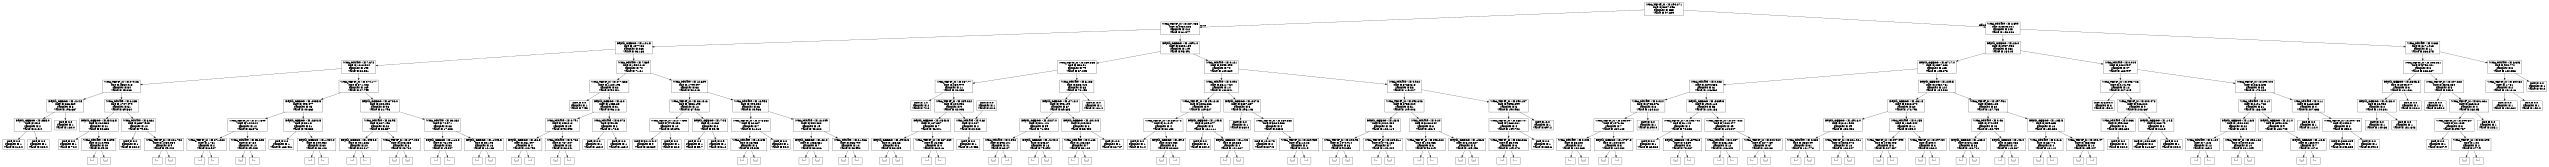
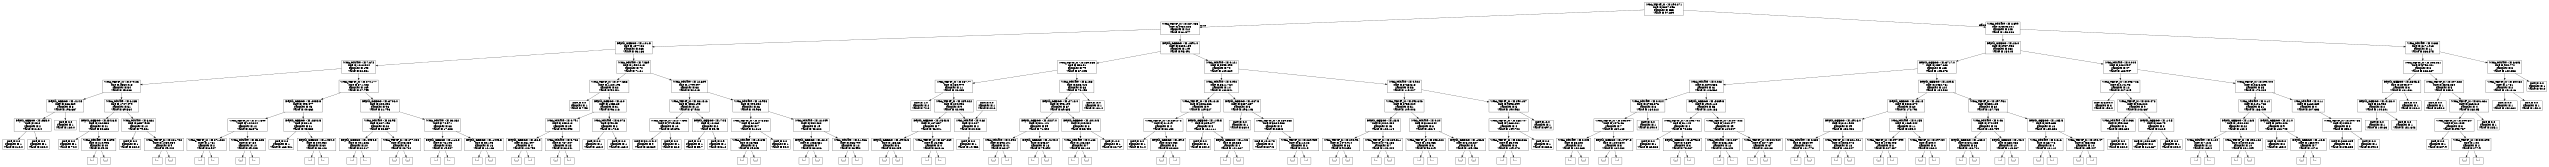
  digraph {
    node [shape=box]
    n1 [label="WOA_TEMP_K <= 294.271\nmse = 5387.396\nsamples = 655\nvalue = 97.809"]
    n2 [label="WOA_TEMP_K <= 287.433\nmse = 2982.823\nsamples = 412\nvalue = 61.577"]
    n3 [label="WOA_Nitrate <= 2.399\nmse = 3543.201\nsamples = 243\nvalue = 158.386"]
    n4 [label="Depth_GEBCO <= -101.5\nmse = 1577.36\nsamples = 263\nvalue = 43.183"]
    n5 [label="Depth_GEBCO <= -1591.0\nmse = 3800.159\nsamples = 149\nvalue = 95.491"]
    n6 [label="Depth_GEBCO <= -26.0\nmse = 2987.958\nsamples = 232\nvalue = 154.44"]
    n7 [label="WOA_Nitrate <= 4.663\nmse = 8171.913\nsamples = 11\nvalue = 233.575"]
    n8 [label="WOA_Nitrate <= 7.672\nmse = 1018.504\nsamples = 193\nvalue = 32.531"]
    n9 [label="WOA_Nitrate <= 7.569\nmse = 1954.815\nsamples = 70\nvalue = 71.81"]
    n10 [label="WOA_TEMP_K <= 289.365\nmse = 556.51\nsamples = 79\nvalue = 67.245"]
    n11 [label="WOA_Nitrate <= 0.121\nmse = 5595.495\nsamples = 70\nvalue = 129.889"]
    n12 [label="WOA_TEMP_K <= 279.25\nmse = 2550.018\nsamples = 54\nvalue = 45.383"]
    n13 [label="WOA_TEMP_K <= 274.177\nmse = 371.428\nsamples = 139\nvalue = 27.799"]
    n14 [label="WOA_TEMP_K <= 277.555\nmse = 1180.195\nsamples = 32\nvalue = 94.421"]
    n15 [label="WOA_Nitrate <= 12.609\nmse = 1799.097\nsamples = 38\nvalue = 52.215"]
    n16 [label="Depth_GEBCO <= -414.5\nmse = 688.889\nsamples = 3\nvalue = 196.667"]
    n17 [label="WOA_Nitrate <= 6.285\nmse = 1707.479\nsamples = 51\nvalue = 39.564"]
    n18 [label="Depth_GEBCO <= -3055.5\nmse = 495.477\nsamples = 43\nvalue = 40.662"]
    n19 [label="Depth_GEBCO <= -3706.0\nmse = 200.296\nsamples = 96\nvalue = 21.796"]
    n20 [label="Depth_GEBCO <= -535.0\nmse = 25.0\nsamples = 2\nvalue = 215.0"]
    n21 [label="mse = 0.0\nsamples = 1\nvalue = 160.0"]
    n22 [label="Depth_GEBCO <= -5416.5\nmse = 264.538\nsamples = 41\nvalue = 30.823"]
    n23 [label="WOA_Nitrate <= 6.661\nmse = 6357.925\nsamples = 10\nvalue = 79.521"]
    n24 [label="mse = 0.0\nsamples = 1\nvalue = 210.0"]
    n25 [label="mse = 0.0\nsamples = 1\nvalue = 220.0"]
    n26 [label="mse = 0.0\nsamples = 1\nvalue = 74.0"]
    n27 [label="WOA_Nitrate <= 5.893\nmse = 210.995\nsamples = 40\nvalue = 29.43"]
    n28 [label="mse = 0.0\nsamples = 1\nvalue = 260.0"]
    n29 [label="WOA_TEMP_K <= 281.722\nmse = 1084.034\nsamples = 9\nvalue = 49.442"]
    n30 [label="(...)"]
    n31 [label="(...)"]
    n32 [label="(...)"]
    n33 [label="(...)"]
    n34 [label="WOA_TEMP_K <= 271.599\nmse = 124.324\nsamples = 12\nvalue = 26.576"]
    n35 [label="Depth_GEBCO <= -2802.5\nmse = 531.5\nsamples = 31\nvalue = 45.538"]
    n36 [label="WOA_Nitrate <= 23.95\nmse = 387.193\nsamples = 28\nvalue = 33.507"]
    n37 [label="WOA_Nitrate <= 23.262\nmse = 74.571\nsamples = 68\nvalue = 17.823"]
    n38 [label="WOA_TEMP_K <= 271.282\nmse = 1.731\nsamples = 2\nvalue = 3.947"]
    n39 [label="WOA_Nitrate <= 25.225\nmse = 67.64\nsamples = 10\nvalue = 29.405"]
    n40 [label="mse = 0.0\nsamples = 1\nvalue = 168.421"]
    n41 [label="Depth_GEBCO <= -1434.0\nmse = 240.032\nsamples = 30\nvalue = 43.128"]
    n42 [label="(...)"]
    n43 [label="(...)"]
    n44 [label="(...)"]
    n45 [label="(...)"]
    n46 [label="(...)"]
    n47 [label="(...)"]
    n48 [label="Depth_GEBCO <= -4454.5\nmse = 401.326\nsamples = 20\nvalue = 30.317"]
    n49 [label="WOA_TEMP_K <= 277.038\nmse = 203.256\nsamples = 8\nvalue = 43.784"]
    n50 [label="Depth_GEBCO <= -118.5\nmse = 75.193\nsamples = 52\nvalue = 19.547"]
    n51 [label="Depth_GEBCO <= -1445.5\nmse = 30.195\nsamples = 16\nvalue = 12.123"]
    n52 [label="(...)"]
    n53 [label="(...)"]
    n54 [label="(...)"]
    n55 [label="(...)"]
    n56 [label="(...)"]
    n57 [label="(...)"]
    n58 [label="(...)"]
    n59 [label="(...)"]
    n60 [label="mse = 0.0\nsamples = 1\nvalue = 7.95"]
    n61 [label="Depth_GEBCO <= -8.0\nmse = 1053.85\nsamples = 31\nvalue = 96.116"]
    n62 [label="WOA_TEMP_K <= 281.516\nmse = 4252.195\nsamples = 12\nvalue = 67.928"]
    n63 [label="WOA_Nitrate <= 16.958\nmse = 494.852\nsamples = 26\nvalue = 44.933"]
    n64 [label="WOA_Nitrate <= 0.791\nmse = 845.318\nsamples = 29\nvalue = 92.998"]
    n65 [label="WOA_Nitrate <= 3.078\nmse = 90.25\nsamples = 2\nvalue = 172.5"]
    n66 [label="Depth_GEBCO <= -58.5\nmse = 251.497\nsamples = 4\nvalue = 122.795"]
    n67 [label="WOA_Nitrate <= 5.768\nmse = 787.007\nsamples = 25\nvalue = 88.841"]
    n68 [label="mse = 0.0\nsamples = 1\nvalue = 182.0"]
    n69 [label="mse = 0.0\nsamples = 1\nvalue = 163.0"]
    n70 [label="(...)"]
    n71 [label="(...)"]
    n72 [label="(...)"]
    n73 [label="(...)"]
    n74 [label="WOA_TEMP_K <= 277.392\nmse = 4729.856\nsamples = 10\nvalue = 69.396"]
    n75 [label="Depth_GEBCO <= -74.5\nmse = 18.062\nsamples = 2\nvalue = 55.45"]
    n76 [label="WOA_TEMP_K <= 276.552\nmse = 62.627\nsamples = 7\nvalue = 31.818"]
    n77 [label="WOA_Nitrate <= 18.449\nmse = 554.433\nsamples = 19\nvalue = 48.622"]
    n78 [label="mse = 5014.414\nsamples = 9\nvalue = 68.589"]
    n79 [label="mse = 0.0\nsamples = 1\nvalue = 82.3"]
    n80 [label="mse = 0.0\nsamples = 1\nvalue = 59.7"]
    n81 [label="mse = 0.9\nsamples = 1\nvalue = 51.2"]
    n82 [label="WOA_Nitrate <= 15.643\nmse = 23.965\nsamples = 6\nvalue = 29.545"]
    n83 [label="mse = 0.0\nsamples = 1\nvalue = 50.0"]
    n84 [label="Depth_GEBCO <= -62.0\nmse = 1058.351\nsamples = 7\nvalue = 58.806"]
    n85 [label="WOA_Nitrate <= 21.966\nmse = 256.799\nsamples = 12\nvalue = 43.992"]
    n86 [label="(...)"]
    n87 [label="(...)"]
    n88 [label="(...)"]
    n89 [label="(...)"]
    n90 [label="(...)"]
    n91 [label="(...)"]
    n92 [label="WOA_TEMP_K <= 287.77\nmse = 280.979\nsamples = 11\nvalue = 46.005"]
    n93 [label="WOA_Nitrate <= 6.133\nmse = 523.413\nsamples = 68\nvalue = 70.195"]
    n94 [label="WOA_Nitrate <= 0.092\nmse = 8611.764\nsamples = 14\nvalue = 182.541"]
    n95 [label="WOA_Nitrate <= 4.922\nmse = 3768.518\nsamples = 56\nvalue = 115.227"]
    n96 [label="mse = 1.0\nsamples = 2\nvalue = 72.0"]
    n97 [label="WOA_TEMP_K <= 289.022\nmse = 204.096\nsamples = 9\nvalue = 42.005"]
    n98 [label="Depth_GEBCO <= -2713.0\nmse = 493.199\nsamples = 67\nvalue = 69.625"]
    n99 [label="mse = -0.0\nsamples = 1\nvalue = 131.2"]
    n100 [label="Depth_GEBCO <= -4842.5\nmse = 137.357\nsamples = 7\nvalue = 46.001"]
    n101 [label="WOA_Nitrate <= 0.62\nmse = 0.327\nsamples = 2\nvalue = 20.028"]
    n102 [label="Depth_GEBCO <= -4948.5\nmse = 153.66\nsamples = 3\nvalue = 52.239"]
    n103 [label="WOA_TEMP_K <= 287.839\nmse = 15.065\nsamples = 4\nvalue = 38.516"]
    n104 [label="mse = 0.0\nsamples = 1\nvalue = 19.456"]
    n105 [label="(...)"]
    n106 [label="(...)"]
    n107 [label="(...)"]
    n108 [label="(...)"]
    n109 [label="mse = 0.0\nsamples = 1\nvalue = 20.6"]
    n110 [label="Depth_GEBCO <= -4227.0\nmse = 501.141\nsamples = 59\nvalue = 71.592"]
    n111 [label="Depth_GEBCO <= -2010.5\nmse = 205.528\nsamples = 8\nvalue = 55.403"]
    n112 [label="WOA_Nitrate <= 0.592\nmse = 398.101\nsamples = 41\nvalue = 68.07"]
    n113 [label="Depth_GEBCO <= -4140.0\nmse = 645.87\nsamples = 18\nvalue = 79.894"]
    n114 [label="WOA_Nitrate <= 0.182\nmse = 126.264\nsamples = 7\nvalue = 58.126"]
    n115 [label="mse = -0.0\nsamples = 1\nvalue = 22.727"]
    n116 [label="(...)"]
    n117 [label="(...)"]
    n118 [label="(...)"]
    n119 [label="(...)"]
    n120 [label="(...)"]
    n121 [label="(...)"]
    n122 [label="WOA_TEMP_K <= 291.315\nmse = 2006.636\nsamples = 9\nvalue = 129.527"]
    n123 [label="Depth_GEBCO <= -387.5\nmse = 3837.837\nsamples = 5\nvalue = 296.143"]
    n124 [label="WOA_TEMP_K <= 292.646\nmse = 2755.029\nsamples = 51\nvalue = 109.003"]
    n125 [label="WOA_TEMP_K <= 290.157\nmse = 9893.699\nsamples = 5\nvalue = 190.952"]
    n126 [label="WOA_TEMP_K <= 289.272\nmse = 61.019\nsamples = 4\nvalue = 82.152"]
    n127 [label="Depth_GEBCO <= -140.5\nmse = 809.877\nsamples = 5\nvalue = 161.111"]
    n128 [label="mse = 0.0\nsamples = 1\nvalue = 360.0"]
    n129 [label="WOA_TEMP_K <= 289.338\nmse = 3684.583\nsamples = 4\nvalue = 285.5"]
    n130 [label="mse = 0.0\nsamples = 1\nvalue = 91.0"]
    n131 [label="Depth_GEBCO <= -59.0\nmse = 54.432\nsamples = 3\nvalue = 80.382"]
    n132 [label="mse = 0.0\nsamples = 1\nvalue = 200.0"]
    n133 [label="Depth_GEBCO <= -14.5\nmse = 80.556\nsamples = 4\nvalue = 141.667"]
    n134 [label="(...)"]
    n135 [label="(...)"]
    n136 [label="(...)"]
    n137 [label="(...)"]
    n138 [label="mse = 1518.75\nsamples = 2\nvalue = 307.5"]
    n139 [label="WOA_TEMP_K <= 289.939\nmse = 5112.25\nsamples = 2\nvalue = 241.5"]
    n140 [label="(...)"]
    n141 [label="(...)"]
    n142 [label="Depth_GEBCO <= -23.5\nmse = 2022.404\nsamples = 43\nvalue = 102.114"]
    n143 [label="WOA_Nitrate <= 0.24\nmse = 5188.344\nsamples = 8\nvalue = 152.4"]
    n144 [label="WOA_TEMP_K <= 288.707\nmse = 1663.261\nsamples = 4\nvalue = 149.702"]
    n145 [label="mse = -0.0\nsamples = 1\nvalue = 397.2"]
    n146 [label="WOA_TEMP_K <= 290.96\nmse = 1479.914\nsamples = 36\nvalue = 94.393"]
    n147 [label="WOA_TEMP_K <= 289.511\nmse = 2773.136\nsamples = 7\nvalue = 148.444"]
    n148 [label="WOA_TEMP_K <= 293.222\nmse = 108.465\nsamples = 3\nvalue = 96.819"]
    n149 [label="Depth_GEBCO <= -156.5\nmse = 5142.527\nsamples = 5\nvalue = 189.453"]
    n150 [label="(...)"]
    n151 [label="(...)"]
    n152 [label="(...)"]
    n153 [label="(...)"]
    n154 [label="(...)"]
    n155 [label="(...)"]
    n156 [label="(...)"]
    n157 [label="(...)"]
    n158 [label="WOA_TEMP_K <= 288.366\nmse = 33.943\nsamples = 3\nvalue = 129.478"]
    n159 [label="mse = 0.0\nsamples = 1\nvalue = 230.6"]
    n160 [label="(...)"]
    n161 [label="(...)"]
    n162 [label="Depth_GEBCO <= -3717.0\nmse = 2557.603\nsamples = 185\nvalue = 145.873"]
    n163 [label="WOA_Nitrate <= 0.044\nmse = 3234.947\nsamples = 47\nvalue = 188.947"]
    n164 [label="WOA_TEMP_K <= 295.231\nmse = 5793.421\nsamples = 8\nvalue = 263.687"]
    n165 [label="WOA_Nitrate <= 6.343\nmse = 940.772\nsamples = 3\nvalue = 120.658"]
    n166 [label="WOA_Nitrate <= 0.028\nmse = 2294.336\nsamples = 61\nvalue = 126.562"]
    n167 [label="Depth_GEBCO <= -229.5\nmse = 2432.761\nsamples = 124\nvalue = 154.562"]
    n168 [label="WOA_TEMP_K <= 298.726\nmse = 2141.95\nsamples = 12\nvalue = 227.619"]
    n169 [label="WOA_TEMP_K <= 299.444\nmse = 2815.643\nsamples = 35\nvalue = 173.024"]
    n170 [label="WOA_Nitrate <= 0.024\nmse = 2765.376\nsamples = 8\nvalue = 164.612"]
    n171 [label="Depth_GEBCO <= -5659.5\nmse = 1929.113\nsamples = 53\nvalue = 120.138"]
    n172 [label="Depth_GEBCO <= -261.5\nmse = 3828.874\nsamples = 60\nvalue = 172.792"]
    n173 [label="WOA_TEMP_K <= 297.981\nmse = 554.125\nsamples = 64\nvalue = 137.735"]
    n174 [label="WOA_TEMP_K <= 296.097\nmse = 1576.46\nsamples = 7\nvalue = 154.163"]
    n175 [label="mse = 0.0\nsamples = 1\nvalue = 290.0"]
    n176 [label="WOA_TEMP_K <= 295.792\nmse = 51.148\nsamples = 4\nvalue = 70.333"]
    n177 [label="WOA_TEMP_K <= 297.022\nmse = 1860.477\nsamples = 49\nvalue = 124.347"]
    n178 [label="WOA_Nitrate <= 0.005\nmse = 53.802\nsamples = 2\nvalue = 102.665"]
    n179 [label="Depth_GEBCO <= -4757.5\nmse = 1244.504\nsamples = 5\nvalue = 164.462"]
    n180 [label="(...)"]
    n181 [label="(...)"]
    n182 [label="(...)"]
    n183 [label="(...)"]
    n184 [label="mse = 0.0\nsamples = 1\nvalue = 60.526"]
    n185 [label="Depth_GEBCO <= -5798.5\nmse = 4.589\nsamples = 3\nvalue = 75.237"]
    n186 [label="WOA_Nitrate <= 0.037\nmse = 526.156\nsamples = 12\nvalue = 106.643"]
    n187 [label="WOA_TEMP_K <= 300.924\nmse = 2277.69\nsamples = 37\nvalue = 132.83"]
    n188 [label="(...)"]
    n189 [label="(...)"]
    n190 [label="(...)"]
    n191 [label="(...)"]
    n192 [label="(...)"]
    n193 [label="(...)"]
    n194 [label="Depth_GEBCO <= -2916.0\nmse = 3181.925\nsamples = 49\nvalue = 158.436"]
    n195 [label="WOA_Nitrate <= 0.155\nmse = 1869.444\nsamples = 11\nvalue = 235.0"]
    n196 [label="WOA_Nitrate <= 0.46\nmse = 474.059\nsamples = 46\nvalue = 132.739"]
    n197 [label="Depth_GEBCO <= -165.5\nmse = 529.685\nsamples = 18\nvalue = 150.656"]
    n198 [label="WOA_Nitrate <= 0.383\nmse = 2360.99\nsamples = 31\nvalue = 181.778"]
    n199 [label="WOA_TEMP_K <= 301.921\nmse = 2348.078\nsamples = 18\nvalue = 123.047"]
    n200 [label="WOA_TEMP_K <= 297.999\nmse = 1945.408\nsamples = 8\nvalue = 227.857"]
    n201 [label="WOA_TEMP_K <= 297.54\nmse = 800.0\nsamples = 3\nvalue = 260.0"]
    n202 [label="(...)"]
    n203 [label="(...)"]
    n204 [label="(...)"]
    n205 [label="(...)"]
    n206 [label="(...)"]
    n207 [label="(...)"]
    n208 [label="(...)"]
    n209 [label="(...)"]
    n210 [label="Depth_GEBCO <= -133.0\nmse = 341.265\nsamples = 36\nvalue = 136.721"]
    n211 [label="Depth_GEBCO <= -48.0\nmse = 682.468\nsamples = 10\nvalue = 115.387"]
    n212 [label="WOA_Nitrate <= 0.316\nmse = 68.776\nsamples = 4\nvalue = 131.12"]
    n213 [label="WOA_TEMP_K <= 298.47\nmse = 488.058\nsamples = 14\nvalue = 159.447"]
    n214 [label="(...)"]
    n215 [label="(...)"]
    n216 [label="(...)"]
    n217 [label="(...)"]
    n218 [label="(...)"]
    n219 [label="(...)"]
    n220 [label="(...)"]
    n221 [label="(...)"]
    n222 [label="mse = 3200.0\nsamples = 3\nvalue = 190.0"]
    n223 [label="WOA_TEMP_K <= 300.478\nmse = 926.222\nsamples = 9\nvalue = 242.667"]
    n224 [label="WOA_Nitrate <= 0.14\nmse = 2191.728\nsamples = 31\nvalue = 168.449"]
    n225 [label="WOA_Nitrate <= 0.11\nmse = 6160.889\nsamples = 4\nvalue = 207.333"]
    n226 [label="WOA_Nitrate <= 0.033\nmse = 495.868\nsamples = 6\nvalue = 253.636"]
    n227 [label="Depth_GEBCO <= -14.5\nmse = 868.75\nsamples = 3\nvalue = 212.5"]
    n228 [label="mse = 0.0\nsamples = 2\nvalue = 260.0"]
    n229 [label="mse = 1088.889\nsamples = 2\nvalue = 216.667"]
    n230 [label="mse = 0.0\nsamples = 1\nvalue = 200.0"]
    n231 [label="Depth_GEBCO <= -16.5\nmse = 1580.882\nsamples = 22\nvalue = 180.0"]
    n232 [label="Depth_GEBCO <= -21.0\nmse = 2392.646\nsamples = 9\nvalue = 132.745"]
-   n233 [label="mse = 0.0\nsamples = 1\nvalue = 112.0"]
    n234 [label="WOA_TEMP_K <= 299.783\nmse = 2425.0\nsamples = 3\nvalue = 255.0"]
    n235 [label="WOA_Nitrate <= 0.124\nmse = 712.5\nsamples = 12\nvalue = 165.0"]
    n236 [label="WOA_TEMP_K <= 298.162\nmse = 2040.816\nsamples = 10\nvalue = 201.429"]
+   n237 [label="mse = 4225.0\nsamples = 2\nvalue = 155.0"]
    n238 [label="Depth_GEBCO <= -13.5\nmse = 1850.94\nsamples = 7\nvalue = 127.8"]
    n239 [label="(...)"]
    n240 [label="(...)"]
    n241 [label="(...)"]
    n242 [label="(...)"]
    n243 [label="(...)"]
    n244 [label="(...)"]
    n245 [label="mse = 2688.889\nsamples = 2\nvalue = 243.333"]
    n246 [label="mse = 0.0\nsamples = 1\nvalue = 290.0"]
    n247 [label="Depth_GEBCO <= -3846.5\nmse = 2043.077\nsamples = 3\nvalue = 181.061"]
    n248 [label="WOA_TEMP_K <= 297.522\nmse = 2548.264\nsamples = 5\nvalue = 305.0"]
    n249 [label="WOA_TEMP_K <= 300.52\nmse = 1.731\nsamples = 2\nvalue = 151.316"]
    n250 [label="mse = 0.0\nsamples = 1\nvalue = 90.0"]
    n251 [label="Depth_GEBCO <= -4188.0\nmse = 26.952\nsamples = 2\nvalue = 144.301"]
    n252 [label="mse = 0.0\nsamples = 1\nvalue = 236.2"]
    n253 [label="mse = 0.0\nsamples = 1\nvalue = 394.8"]
    n254 [label="WOA_TEMP_K <= 301.661\nmse = 665.318\nsamples = 4\nvalue = 282.55"]
    n255 [label="mse = 0.0\nsamples = 1\nvalue = 140.63"]
    n256 [label="mse = 0.0\nsamples = 1\nvalue = 151.643"]
    n257 [label="WOA_TEMP_K <= 299.647\nmse = 221.505\nsamples = 3\nvalue = 290.757"]
    n258 [label="mse = 0.0\nsamples = 1\nvalue = 225.1"]
    n259 [label="mse = 0.0\nsamples = 1\nvalue = 307.9"]
    n260 [label="WOA_TEMP_K <= 300.695\nmse = 1.92\nsamples = 2\nvalue = 277.9"]
    n261 [label="(...)"]
    n262 [label="(...)"]
    n263 [label="mse = 0.0\nsamples = 1\nvalue = 152.632"]
    n264 [label="mse = 0.0\nsamples = 1\nvalue = 150.0"]
    n1 -> n2 [headlabel=True labelangle=45 labeldistance=2.5]
    n1 -> n3 [headlabel=False labelangle=-45 labeldistance=2.5]
    n2 -> n4
    n2 -> n5
    n3 -> n6
    n3 -> n7
    n4 -> n8
    n4 -> n9
    n5 -> n10
    n5 -> n11
    n6 -> n162
    n6 -> n163
    n7 -> n164
    n7 -> n165
    n8 -> n12
    n8 -> n13
    n9 -> n14
    n9 -> n15
    n10 -> n92
    n10 -> n93
    n11 -> n94
    n11 -> n95
    n12 -> n16
    n12 -> n17
    n13 -> n18
    n13 -> n19
    n14 -> n60
    n14 -> n61
    n15 -> n62
    n15 -> n63
    n16 -> n20
    n16 -> n21
    n17 -> n22
    n17 -> n23
    n18 -> n34
    n18 -> n35
    n19 -> n36
    n19 -> n37
    n20 -> n24
    n20 -> n25
    n22 -> n26
    n22 -> n27
    n23 -> n28
    n23 -> n29
    n27 -> n30
    n27 -> n31
    n29 -> n32
    n29 -> n33
    n34 -> n38
    n34 -> n39
    n35 -> n40
    n35 -> n41
    n36 -> n48
    n36 -> n49
    n37 -> n50
    n37 -> n51
    n38 -> n42
    n38 -> n43
    n39 -> n44
    n39 -> n45
    n41 -> n46
    n41 -> n47
    n48 -> n52
    n48 -> n53
    n49 -> n54
    n49 -> n55
    n50 -> n56
    n50 -> n57
    n51 -> n58
    n51 -> n59
    n61 -> n64
    n61 -> n65
    n62 -> n74
    n62 -> n75
    n63 -> n76
    n63 -> n77
    n64 -> n66
    n64 -> n67
    n65 -> n68
    n65 -> n69
    n66 -> n70
    n66 -> n71
    n67 -> n72
    n67 -> n73
    n74 -> n78
    n74 -> n79
    n75 -> n80
    n75 -> n81
    n76 -> n82
    n76 -> n83
    n77 -> n84
    n77 -> n85
    n82 -> n86
    n82 -> n87
    n84 -> n88
    n84 -> n89
    n85 -> n90
    n85 -> n91
    n92 -> n96
    n92 -> n97
    n93 -> n98
    n93 -> n99
    n94 -> n122
    n94 -> n123
    n95 -> n124
    n95 -> n125
    n97 -> n100
    n97 -> n101
    n98 -> n110
    n98 -> n111
    n100 -> n102
    n100 -> n103
    n101 -> n104
    n102 -> n105
    n102 -> n106
    n103 -> n107
    n103 -> n108
    n109 -> n101
    n110 -> n112
    n110 -> n113
    n111 -> n114
    n111 -> n115
    n112 -> n116
    n112 -> n117
    n113 -> n118
    n113 -> n119
    n114 -> n120
    n114 -> n121
    n122 -> n126
    n122 -> n127
    n123 -> n128
    n123 -> n129
    n124 -> n142
    n124 -> n143
    n125 -> n144
    n125 -> n145
    n126 -> n130
    n126 -> n131
    n127 -> n132
    n127 -> n133
    n129 -> n138
    n129 -> n139
    n131 -> n134
    n131 -> n135
    n133 -> n136
    n133 -> n137
    n139 -> n140
    n139 -> n141
    n142 -> n146
    n142 -> n147
    n143 -> n148
    n143 -> n149
    n144 -> n158
    n144 -> n159
    n146 -> n150
    n146 -> n151
    n147 -> n152
    n147 -> n153
    n148 -> n154
    n148 -> n155
    n149 -> n156
    n149 -> n157
    n158 -> n160
    n158 -> n161
    n162 -> n166
    n162 -> n167
    n163 -> n168
    n163 -> n169
    n164 -> n247
    n164 -> n248
    n165 -> n249
    n165 -> n250
    n166 -> n170
    n166 -> n171
    n167 -> n172
    n167 -> n173
    n168 -> n222
    n168 -> n223
    n169 -> n224
    n169 -> n225
    n170 -> n174
    n170 -> n175
    n171 -> n176
    n171 -> n177
    n172 -> n194
    n172 -> n195
    n173 -> n196
    n173 -> n197
    n174 -> n178
    n174 -> n179
    n176 -> n184
    n176 -> n185
    n177 -> n186
    n177 -> n187
    n178 -> n180
    n178 -> n181
    n179 -> n182
    n179 -> n183
    n185 -> n188
    n185 -> n189
    n186 -> n190
    n186 -> n191
    n187 -> n192
    n187 -> n193
    n194 -> n198
    n194 -> n199
    n195 -> n200
    n195 -> n201
    n196 -> n210
    n196 -> n211
    n197 -> n212
    n197 -> n213
    n198 -> n202
    n198 -> n203
    n199 -> n204
    n199 -> n205
    n200 -> n206
    n200 -> n207
    n201 -> n208
    n201 -> n209
    n210 -> n214
    n210 -> n215
    n211 -> n216
    n211 -> n217
    n212 -> n218
    n212 -> n219
    n213 -> n220
    n213 -> n221
    n223 -> n226
    n223 -> n227
    n224 -> n231
    n224 -> n232
-   n225 -> n233
    n225 -> n234
    n226 -> n228
    n227 -> n229
    n227 -> n230
    n231 -> n235
    n231 -> n236
+   n232 -> n237
    n232 -> n238
    n234 -> n245
    n234 -> n246
    n235 -> n239
    n235 -> n240
    n236 -> n241
    n236 -> n242
    n238 -> n243
    n238 -> n244
    n247 -> n251
    n247 -> n252
    n248 -> n253
    n248 -> n254
    n249 -> n263
    n249 -> n264
    n251 -> n255
    n251 -> n256
    n254 -> n257
    n254 -> n258
    n257 -> n259
    n257 -> n260
    n260 -> n261
    n260 -> n262
  }
